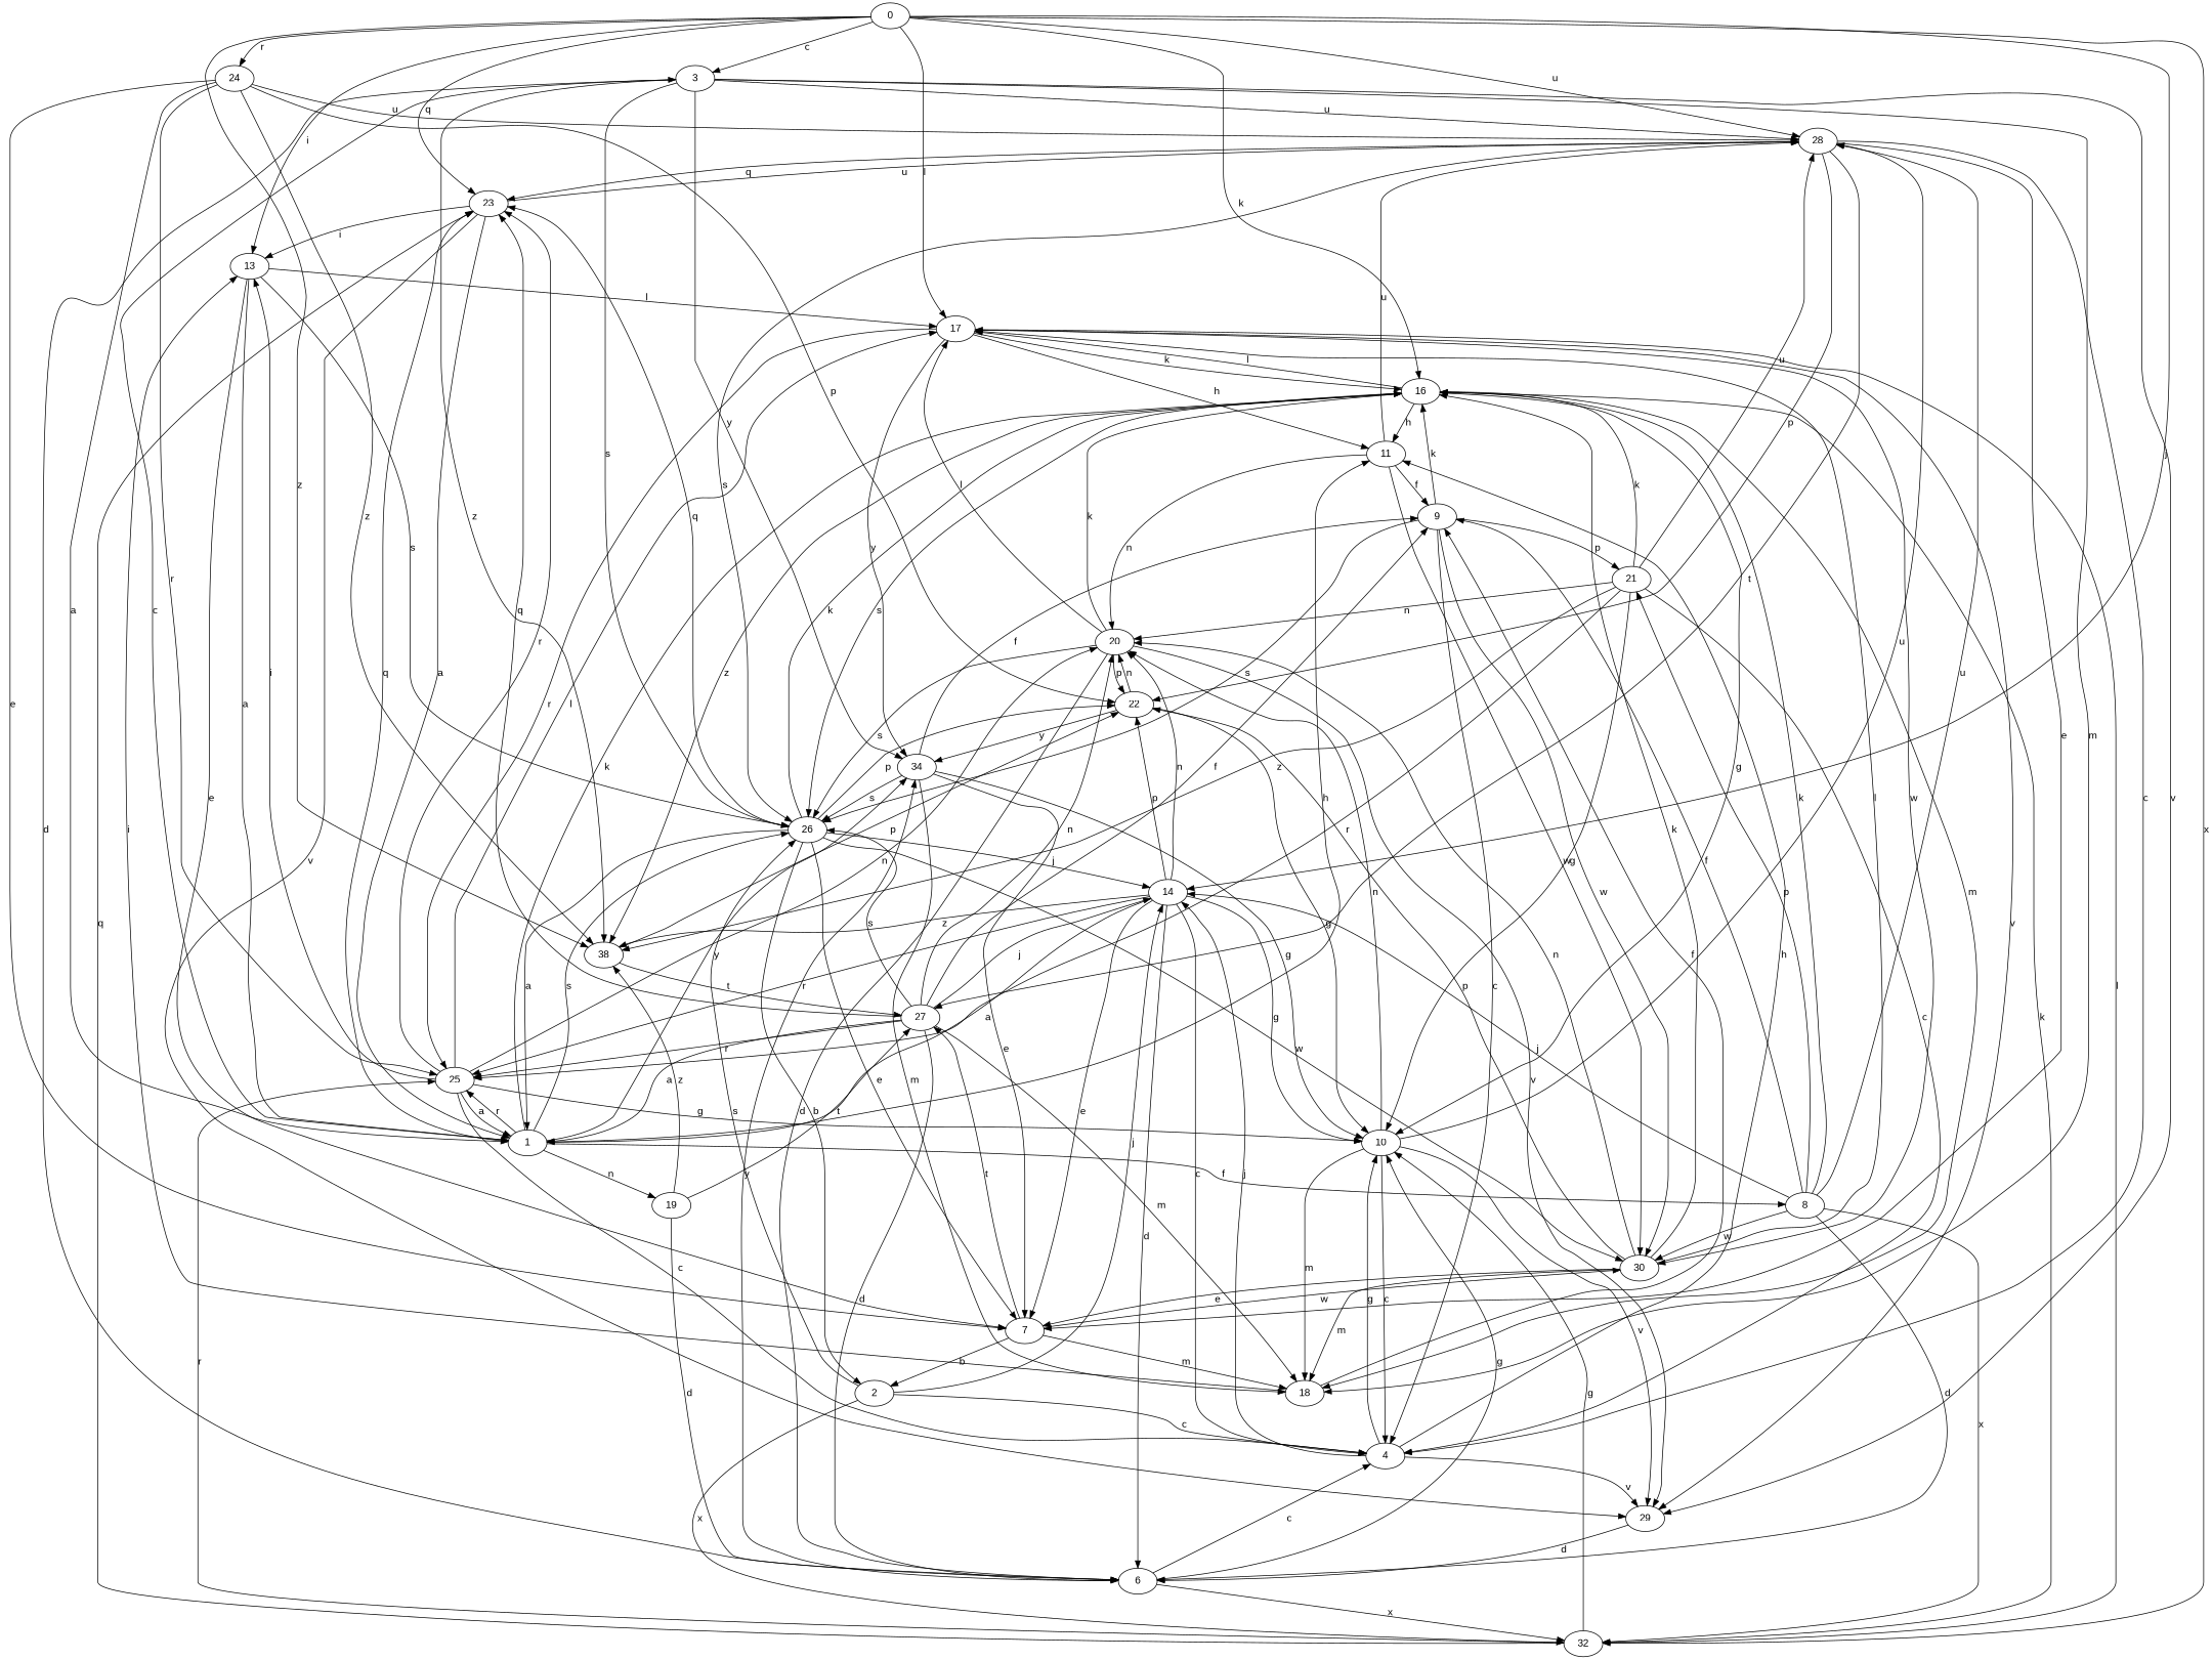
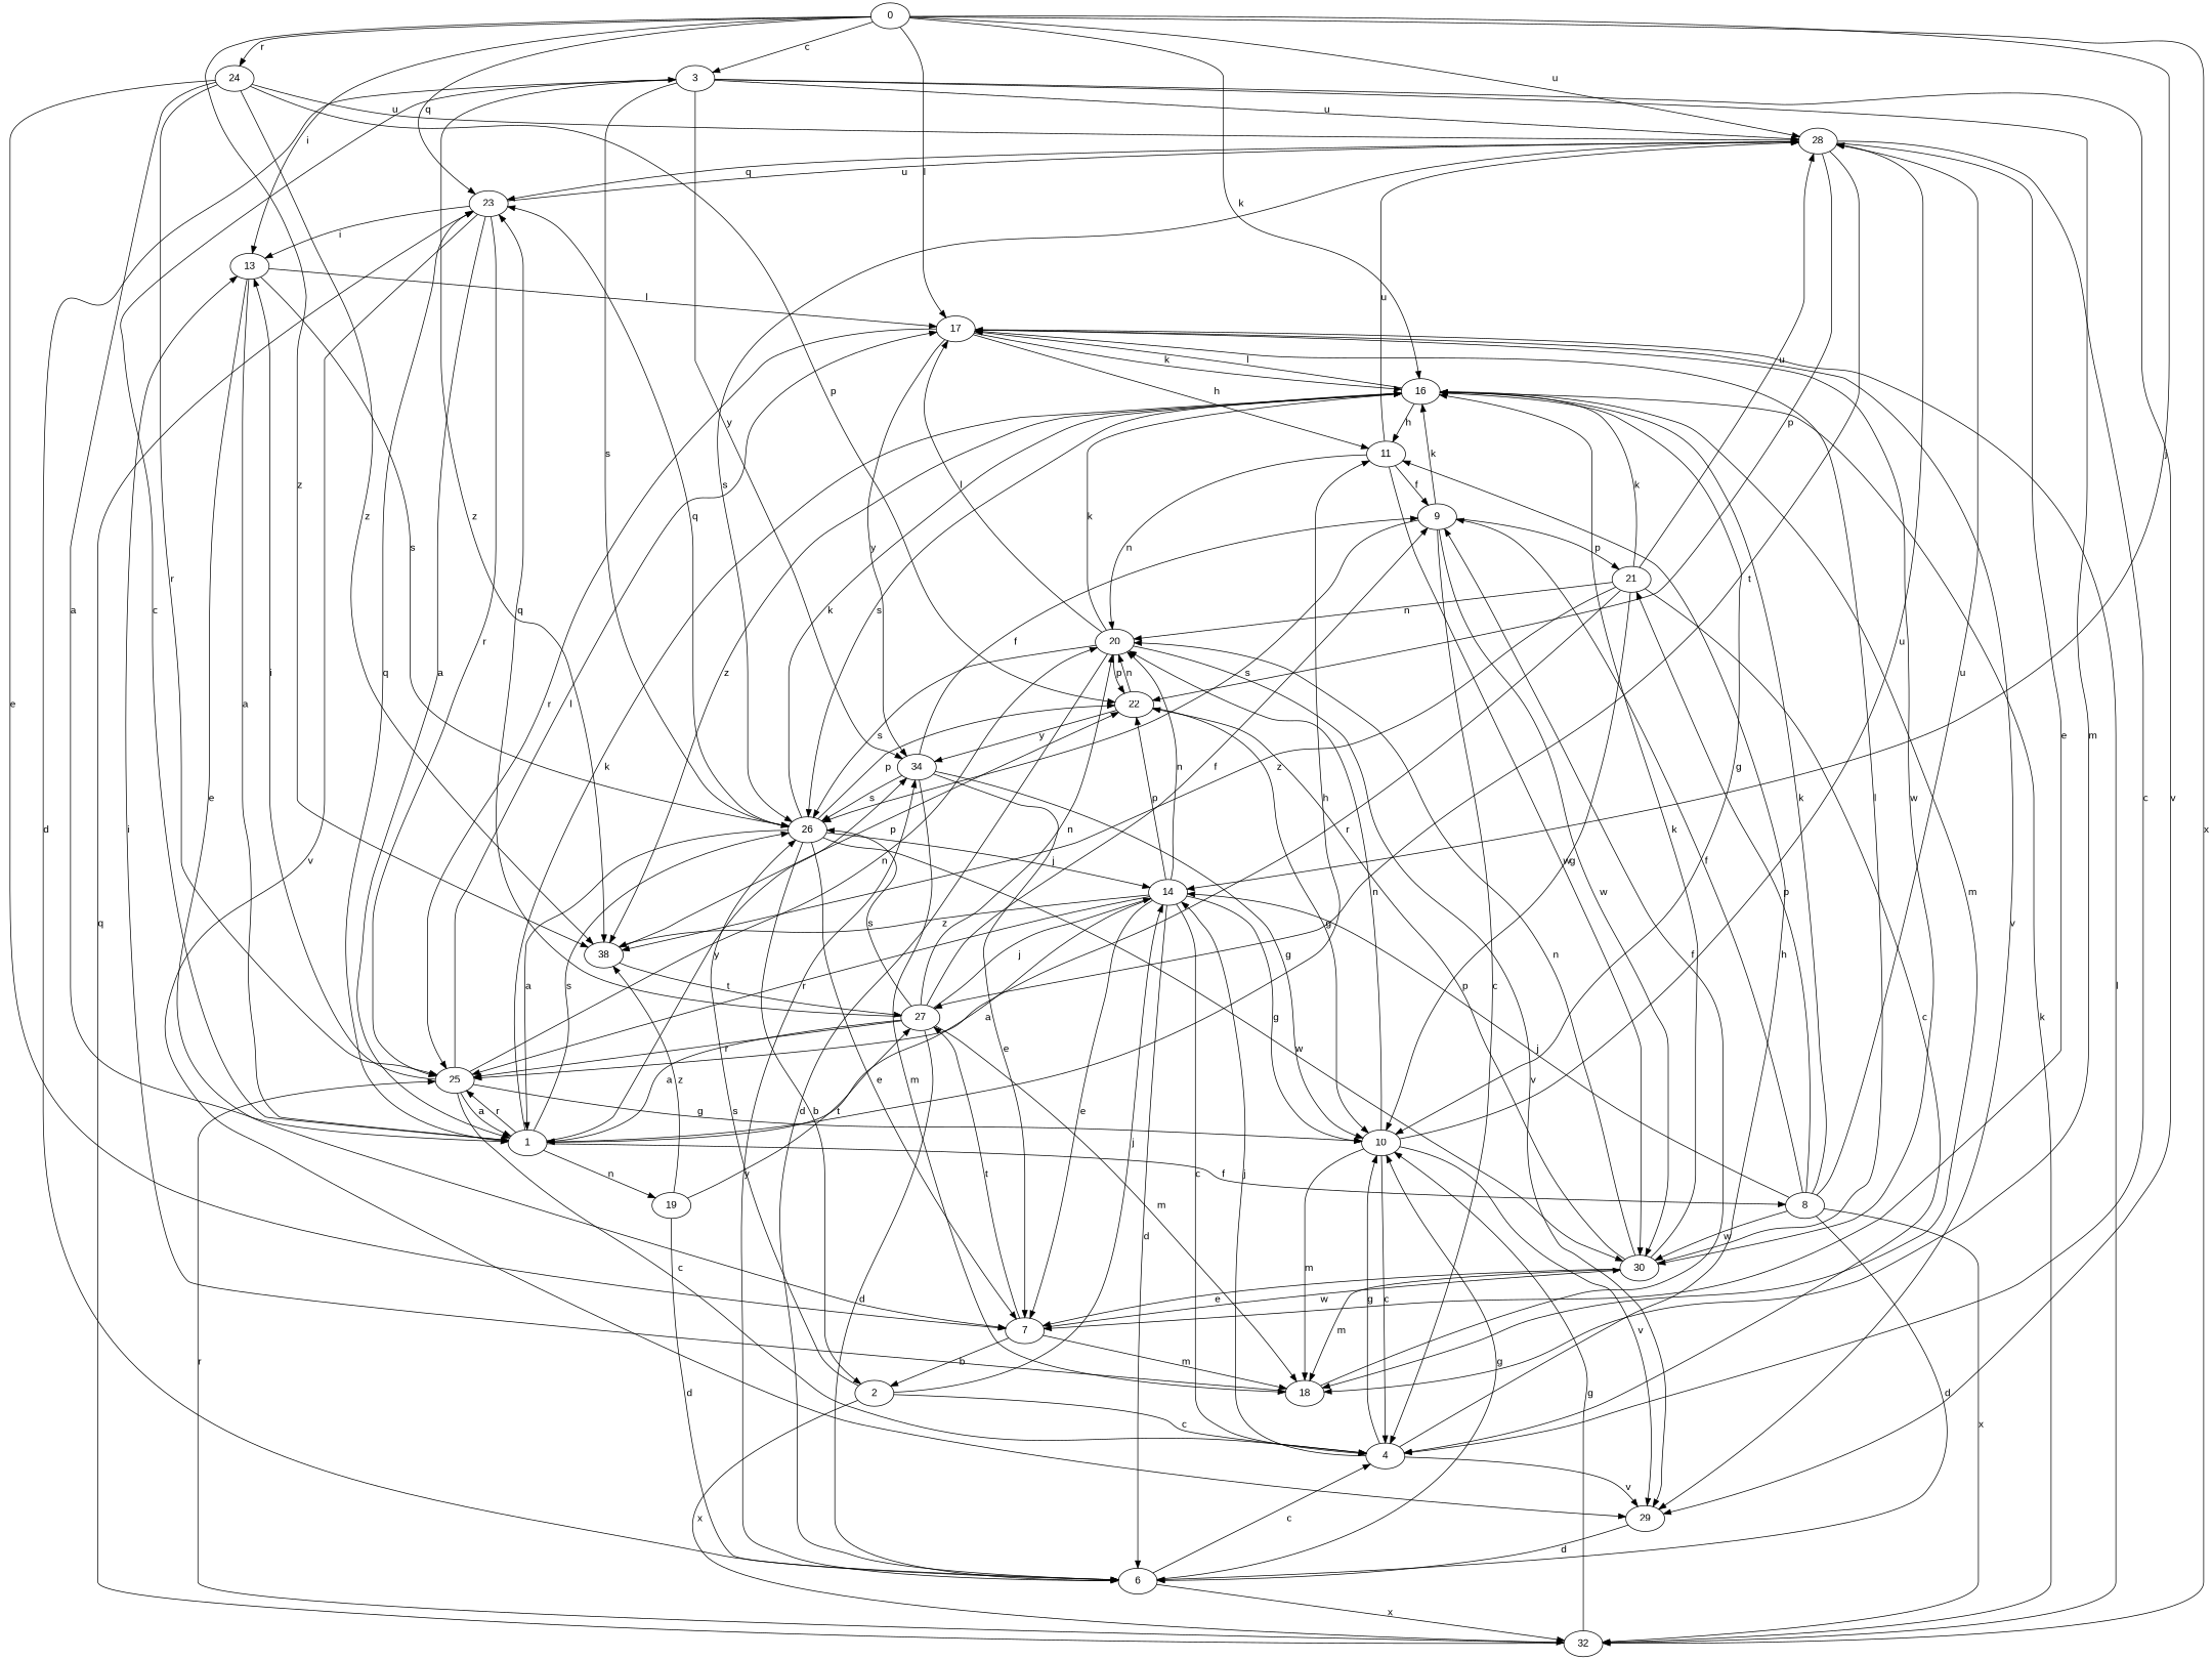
  strict digraph {
    fontname="Liberation Sans"
    node [fontname="Liberation Sans"]
    edge [fontname="Liberation Sans"]
    0
    3
    13
    14
    16
    17
    23
    24
    28
    32
    38
    26
    34
    6
    18
    29
    1
    7
    25
    4
    10
    20
    22
    11
    30
    27
    8
    19
    9
    21
    2
    0 -> 3 [label=c]
    0 -> 13 [label=i]
    0 -> 14 [label=j]
    0 -> 16 [label=k]
    0 -> 17 [label=l]
    0 -> 23 [label=q]
    0 -> 24 [label=r]
    0 -> 28 [label=u]
    0 -> 32 [label=x]
    0 -> 38 [label=z]
    3 -> 28 [label=u]
    3 -> 38 [label=z]
    3 -> 26 [label=s]
    3 -> 34 [label=y]
    3 -> 6 [label=d]
    3 -> 18 [label=m]
    3 -> 29 [label=v]
    13 -> 17 [label=l]
    13 -> 26 [label=s]
    13 -> 1 [label=a]
    13 -> 7 [label=e]
    14 -> 38 [label=z]
    14 -> 6 [label=d]
    14 -> 1 [label=a]
    14 -> 7 [label=e]
    14 -> 25 [label=r]
    14 -> 4 [label=c]
    14 -> 10 [label=g]
    14 -> 20 [label=n]
    14 -> 22 [label=p]
    16 -> 17 [label=l]
    16 -> 38 [label=z]
    16 -> 26 [label=s]
    16 -> 18 [label=m]
    16 -> 10 [label=g]
    16 -> 11 [label=h]
    17 -> 16 [label=k]
    17 -> 34 [label=y]
    17 -> 29 [label=v]
    17 -> 25 [label=r]
    17 -> 11 [label=h]
    17 -> 30 [label=w]
    23 -> 13 [label=i]
    23 -> 28 [label=u]
    23 -> 29 [label=v]
    23 -> 1 [label=a]
-   25 -> 23 [label=r]
+   23 -> 25 [label=r]
    24 -> 28 [label=u]
    24 -> 38 [label=z]
    24 -> 1 [label=a]
    24 -> 7 [label=e]
    24 -> 25 [label=r]
    24 -> 22 [label=p]
    28 -> 23 [label=q]
    28 -> 26 [label=s]
    28 -> 7 [label=e]
    28 -> 4 [label=c]
    28 -> 22 [label=p]
    28 -> 27 [label=t]
    32 -> 16 [label=k]
    32 -> 17 [label=l]
    32 -> 23 [label=q]
    32 -> 25 [label=r]
    32 -> 10 [label=g]
    38 -> 22 [label=p]
    38 -> 27 [label=t]
    26 -> 14 [label=j]
    26 -> 16 [label=k]
    26 -> 23 [label=q]
    26 -> 1 [label=a]
    26 -> 7 [label=e]
    26 -> 22 [label=p]
    26 -> 30 [label=w]
    26 -> 2 [label=b]
    34 -> 26 [label=s]
    34 -> 18 [label=m]
    34 -> 7 [label=e]
    34 -> 10 [label=g]
    34 -> 9 [label=f]
    6 -> 32 [label=x]
    6 -> 34 [label=y]
    6 -> 4 [label=c]
    6 -> 10 [label=g]
    18 -> 13 [label=i]
    18 -> 9 [label=f]
    29 -> 6 [label=d]
    1 -> 3 [label=c]
    1 -> 16 [label=k]
    1 -> 23 [label=q]
    1 -> 26 [label=s]
    1 -> 34 [label=y]
    1 -> 25 [label=r]
    1 -> 11 [label=h]
    1 -> 8 [label=f]
    1 -> 19 [label=n]
    7 -> 18 [label=m]
    7 -> 30 [label=w]
    7 -> 27 [label=t]
    7 -> 2 [label=b]
    25 -> 13 [label=i]
    25 -> 17 [label=l]
    25 -> 1 [label=a]
    25 -> 4 [label=c]
    25 -> 10 [label=g]
    25 -> 20 [label=n]
    4 -> 14 [label=j]
    4 -> 29 [label=v]
    4 -> 10 [label=g]
    4 -> 11 [label=h]
    10 -> 28 [label=u]
    10 -> 18 [label=m]
    10 -> 29 [label=v]
    10 -> 4 [label=c]
    10 -> 20 [label=n]
    20 -> 16 [label=k]
    20 -> 17 [label=l]
    20 -> 26 [label=s]
    20 -> 6 [label=d]
    20 -> 29 [label=v]
    20 -> 22 [label=p]
    22 -> 34 [label=y]
    22 -> 10 [label=g]
    22 -> 20 [label=n]
    11 -> 28 [label=u]
    11 -> 20 [label=n]
    11 -> 30 [label=w]
    11 -> 9 [label=f]
    30 -> 16 [label=k]
    30 -> 17 [label=l]
    30 -> 18 [label=m]
    30 -> 7 [label=e]
    30 -> 20 [label=n]
    30 -> 22 [label=p]
    27 -> 14 [label=j]
    27 -> 23 [label=q]
    27 -> 26 [label=s]
    27 -> 6 [label=d]
    27 -> 18 [label=m]
    27 -> 1 [label=a]
    27 -> 25 [label=r]
    27 -> 20 [label=n]
    27 -> 9 [label=f]
    8 -> 14 [label=j]
    8 -> 16 [label=k]
    8 -> 28 [label=u]
    8 -> 32 [label=x]
    8 -> 6 [label=d]
    8 -> 30 [label=w]
    8 -> 9 [label=f]
    8 -> 21 [label=p]
    19 -> 38 [label=z]
    19 -> 6 [label=d]
    19 -> 27 [label=t]
    9 -> 16 [label=k]
    9 -> 26 [label=s]
    9 -> 4 [label=c]
    9 -> 30 [label=w]
    9 -> 21 [label=p]
    21 -> 16 [label=k]
    21 -> 28 [label=u]
    21 -> 38 [label=z]
    21 -> 25 [label=r]
    21 -> 4 [label=c]
    21 -> 10 [label=g]
    21 -> 20 [label=n]
    2 -> 14 [label=j]
    2 -> 32 [label=x]
    2 -> 26 [label=s]
    2 -> 4 [label=c]
  }
